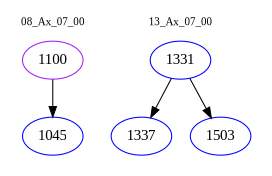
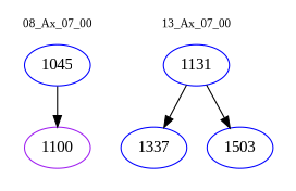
  digraph {
    fontname="Liberation Serif"
    node [color=blue fontname="Liberation Serif"]
    edge [color=black fontname="Liberation Serif"]
    n1 [label=1045]
    n2 [color=purple label=1100]
-   n3 [label=1331]
+   n3 [label=1131]
    n4 [label=1337]
    n5 [label=1503]
    subgraph cluster_1 {
      color=white
      fontsize=10
      label="08_Ax_07_00"
      n1
      n2
    }
    subgraph cluster_2 {
      color=white
      fontsize=10
      label="13_Ax_07_00"
      n3
      n4
      n5
    }
-   n2 -> n1
+   n1 -> n2
    n3 -> n4
    n3 -> n5
  }
